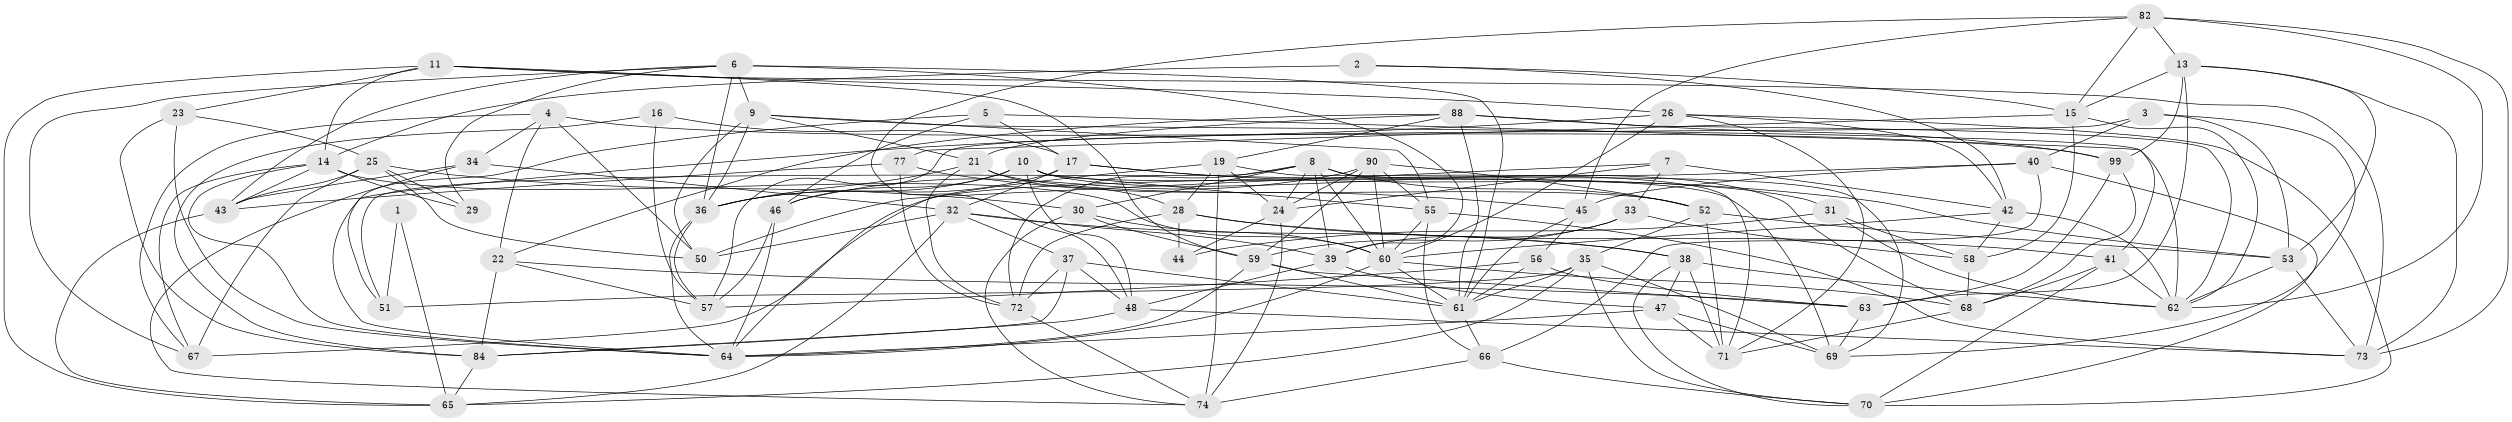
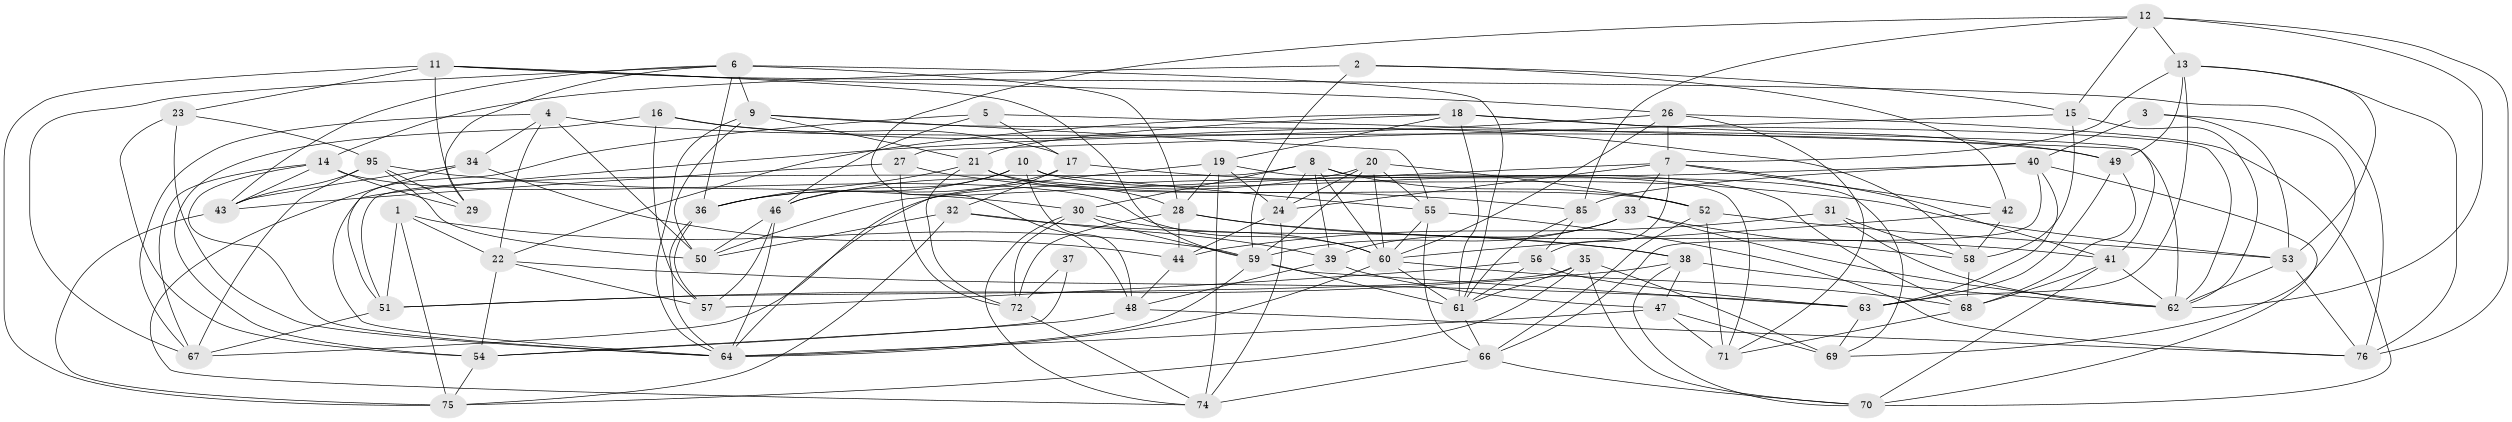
  graph {
    node [color=gray90 style=filled]
    edge [weight=1.0]
    1
    22
    51
    59
-   65
+   65 [label=75]
    57
    63
-   54 [label=84]
+   54
    67
    61
    64
    2
    14
    15
    42
    29
    43
    60
    62
-   27 [label=77]
+   27
    58
    3
    40
    53
    69
-   45
+   45 [label=85]
    70
    66
-   73
+   73 [label=76]
    4
    34
-   49 [label=99]
+   49
    50
    44
    74
    68
    5
    17
    41
    46
    36
    31
    32
    6
    9
    39
    21
    55
    48
    47
    7
    24
    33
    56
    8
    30
    52
    72
    71
    28
    10
    11
    23
    26
-   25
-   12 [label=82]
+   25 [label=95]
+   12
    13
    16
    38
    37
-   18 [label=88]
+   18
    19
-   20 [label=90]
+   20
    35
+   1 -- 22
    1 -- 51
+   1 -- 59
    1 -- 65
    22 -- 57
    22 -- 63
    22 -- 54
+   51 -- 67
    59 -- 63 [weight=2.0]
    59 -- 61
    59 -- 64
    63 -- 69
    54 -- 65
    61 -- 66
+   2 -- 59
    2 -- 14
    2 -- 15
    2 -- 42
    14 -- 67
    14 -- 64
    14 -- 29
    14 -- 43
    14 -- 60
    15 -- 62
    15 -- 27
    15 -- 58
    42 -- 60
-   42 -- 62
+   33 -- 62
    42 -- 58
    43 -- 65
    60 -- 61
    60 -- 64
    60 -- 68
    27 -- 43
    27 -- 45
    27 -- 72
    58 -- 68
-   3 -- 57
    3 -- 40
    3 -- 53
    3 -- 69
+   40 -- 63
    40 -- 67
    40 -- 45
    40 -- 70
    40 -- 66
    53 -- 62
    53 -- 73
    45 -- 61
    45 -- 56 [weight=2.0]
    66 -- 70
    66 -- 74
    4 -- 22
    4 -- 67
    4 -- 34
    4 -- 49 [weight=2.0]
    4 -- 50
    34 -- 43
-   34 -- 32
+   34 -- 44
    34 -- 74
    49 -- 63
    49 -- 68
-   37 -- 48
+   44 -- 48
    68 -- 71
    5 -- 51
    5 -- 17
    5 -- 41
    5 -- 46
    17 -- 53
    17 -- 36
-   17 -- 31
    17 -- 32
    41 -- 62
    41 -- 70
    41 -- 68
    46 -- 57
    46 -- 64
+   46 -- 50
    36 -- 57
    36 -- 64
    31 -- 62
    31 -- 58
    31 -- 44
    32 -- 65
    32 -- 50
    32 -- 39
    32 -- 38
-   32 -- 37
    6 -- 67
    6 -- 61
    6 -- 29
    6 -- 43
    6 -- 36
    6 -- 9
-   6 -- 39
-   9 -- 36
+   6 -- 28
+   9 -- 64
    9 -- 62
    9 -- 50
    9 -- 21
    9 -- 55
    39 -- 48
    39 -- 47
    21 -- 36
    21 -- 52
    21 -- 72
    21 -- 28
    55 -- 60
    55 -- 66
    55 -- 73
    48 -- 54
    48 -- 73
    47 -- 64
    47 -- 69
    47 -- 71 [weight=2.0]
    7 -- 42
    7 -- 50
+   7 -- 41
    7 -- 24
    7 -- 33
+   7 -- 56
    24 -- 44
    24 -- 74
    33 -- 59
    33 -- 58
    33 -- 39
    56 -- 57
    56 -- 63
    56 -- 61
    8 -- 51
    8 -- 60
    8 -- 69
    8 -- 39
    8 -- 24
    8 -- 30
    8 -- 52
    30 -- 59
    30 -- 60
    30 -- 74
-   8 -- 72
+   30 -- 72
    52 -- 53
-   52 -- 35
+   52 -- 66
    52 -- 71
    72 -- 74
    28 -- 44
    28 -- 41
    28 -- 72
    28 -- 38
-   10 -- 69
    10 -- 68
    10 -- 46
    10 -- 36
    10 -- 55
    10 -- 48
    11 -- 59
    11 -- 65
-   11 -- 14
+   11 -- 29
    11 -- 73
    11 -- 23
    11 -- 26
    23 -- 54
    23 -- 64
    23 -- 25
    26 -- 64
-   26 -- 42
+   26 -- 7
    26 -- 60
    26 -- 70
    26 -- 71
    25 -- 67
    25 -- 29
    25 -- 43
    25 -- 50
    25 -- 30
    12 -- 15
    12 -- 62
    12 -- 45
    12 -- 73
    12 -- 48
    12 -- 13
    13 -- 63
-   13 -- 15
+   13 -- 7
    13 -- 53
    13 -- 73
    13 -- 49
    16 -- 57
    16 -- 54
+   16 -- 58
    16 -- 17
-   38 -- 71
+   38 -- 51
    38 -- 62
    38 -- 70
    38 -- 47
    37 -- 54
-   37 -- 61
    37 -- 72
    18 -- 22
    18 -- 61
    18 -- 62
    18 -- 49
    18 -- 21
    18 -- 19
    19 -- 64
    19 -- 74
    19 -- 24
    19 -- 71
    19 -- 28
    20 -- 59
    20 -- 60
    20 -- 46
    20 -- 55
    20 -- 24
    20 -- 52
    35 -- 51
    35 -- 65
    35 -- 61 [weight=2.0]
    35 -- 69
    35 -- 70
  }
